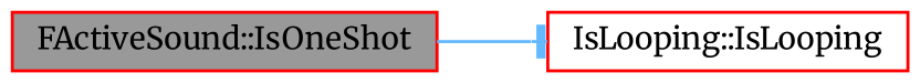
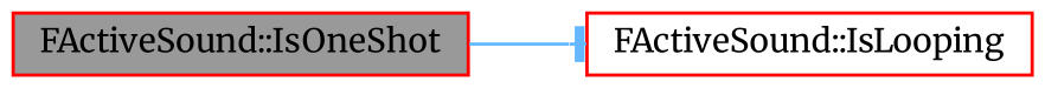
  digraph {
    rankdir=LR
    fontname=Merriweather
    node [color=red fontname=Merriweather fontsize=10 shape=box style=filled]
    n1 [fillcolor=grey60 fontcolor=black height=0.2 label="FActiveSound::IsOneShot" width=0.4]
-   n2 [fillcolor=white height=0.2 label="IsLooping::IsLooping" width=0.4]
+   n2 [fillcolor=white height=0.2 label="FActiveSound::IsLooping" width=0.4]
    n1 -> n2 [color=steelblue1 fontname=Merriweather fontsize=10 labelfontname=Helvetica labelfontsize=10 style=solid arrowhead=tee]
  }
